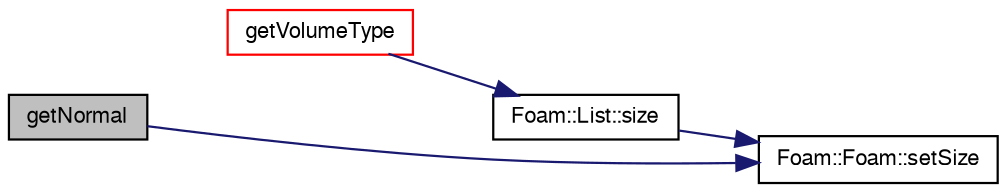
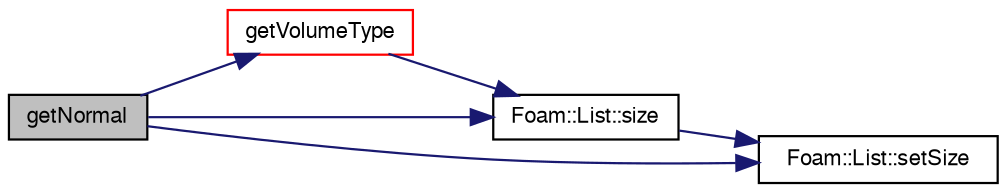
  digraph {
    rankdir=LR
    node [color=black fontname=FreeSans fontsize=10 shape=record]
    edge [color=midnightblue fontname=FreeSans fontsize=10 labelfontname=FreeSans labelfontsize=10 style=solid]
    n1 [fillcolor=grey75 fontcolor=black height=0.2 label=getNormal style=filled width=0.4]
    n2 [color=red height=0.2 label=getVolumeType width=0.4]
-   n3 [height=0.2 label="Foam::Foam::setSize" width=0.4]
+   n3 [height=0.2 label="Foam::List::setSize" width=0.4]
    n4 [height=0.2 label="Foam::List::size" width=0.4]
+   n1 -> n2
    n1 -> n3
+   n1 -> n4
    n2 -> n4
    n4 -> n3
  }
